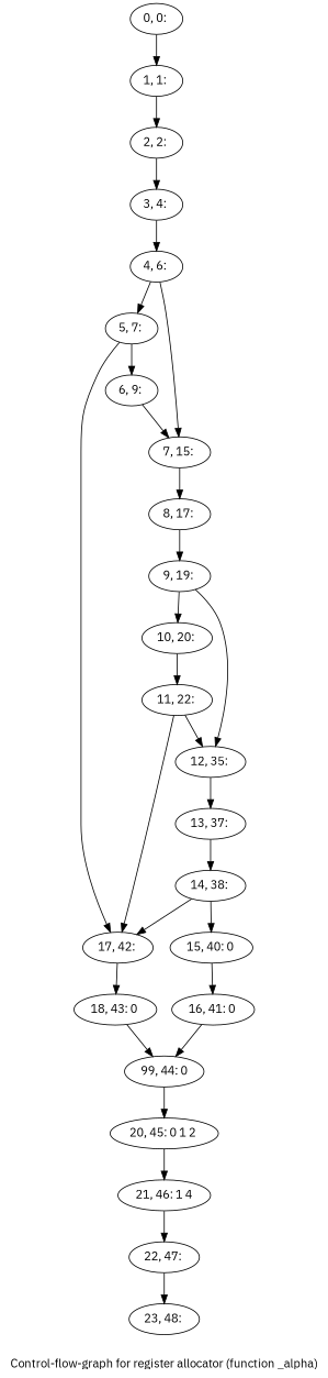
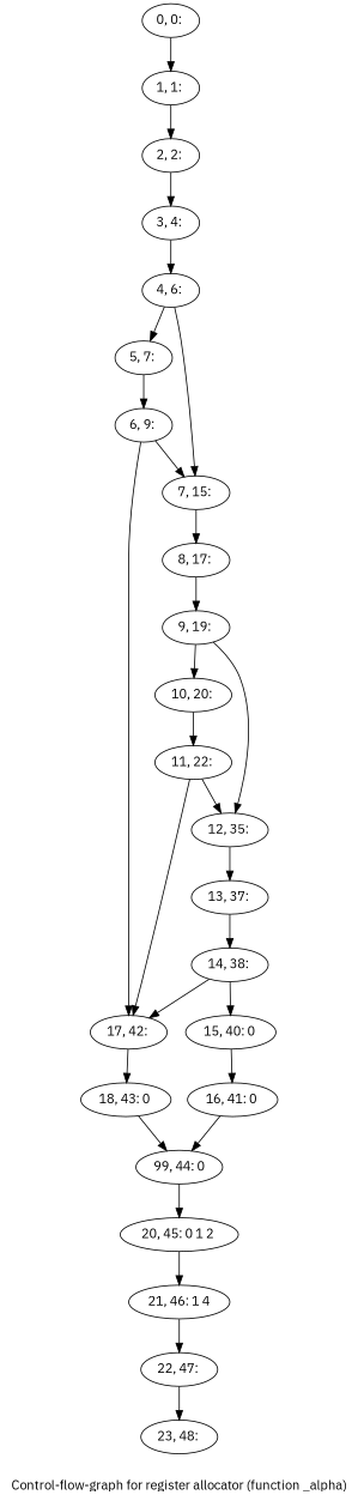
  digraph {
    fontname="IBM Plex Sans"
    label="Control-flow-graph for register allocator (function _alpha)"
    node [fontname="IBM Plex Sans"]
    edge [fontname="IBM Plex Sans"]
    n1 [label="0, 0: "]
    n2 [label="1, 1: "]
    n3 [label="2, 2: "]
    n4 [label="3, 4: "]
    n5 [label="4, 6: "]
    n6 [label="5, 7: "]
    n7 [label="7, 15: "]
    n8 [label="6, 9: "]
    n9 [label="8, 17: "]
    n10 [label="17, 42: "]
    n11 [label="18, 43: 0 "]
    n12 [label="9, 19: "]
    n13 [label="10, 20: "]
    n14 [label="12, 35: "]
    n15 [label="11, 22: "]
    n16 [label="13, 37: "]
    n17 [label="14, 38: "]
    n18 [label="15, 40: 0 "]
    n19 [label="16, 41: 0 "]
    n20 [label="99, 44: 0"]
    n21 [label="20, 45: 0 1 2 "]
    n22 [label="21, 46: 1 4"]
    n23 [label="22, 47: "]
    n24 [label="23, 48: "]
    n1 -> n2
    n2 -> n3
    n3 -> n4
    n4 -> n5
    n5 -> n6
    n5 -> n7
    n6 -> n8
    n7 -> n9
    n8 -> n7
-   n6 -> n10
+   n8 -> n10
    n9 -> n12
    n10 -> n11
    n11 -> n20
    n12 -> n13
    n12 -> n14
    n13 -> n15
    n14 -> n16
    n15 -> n10
    n15 -> n14
    n16 -> n17
    n17 -> n10
    n17 -> n18
    n18 -> n19
    n19 -> n20
    n20 -> n21
    n21 -> n22
    n22 -> n23
    n23 -> n24
  }
